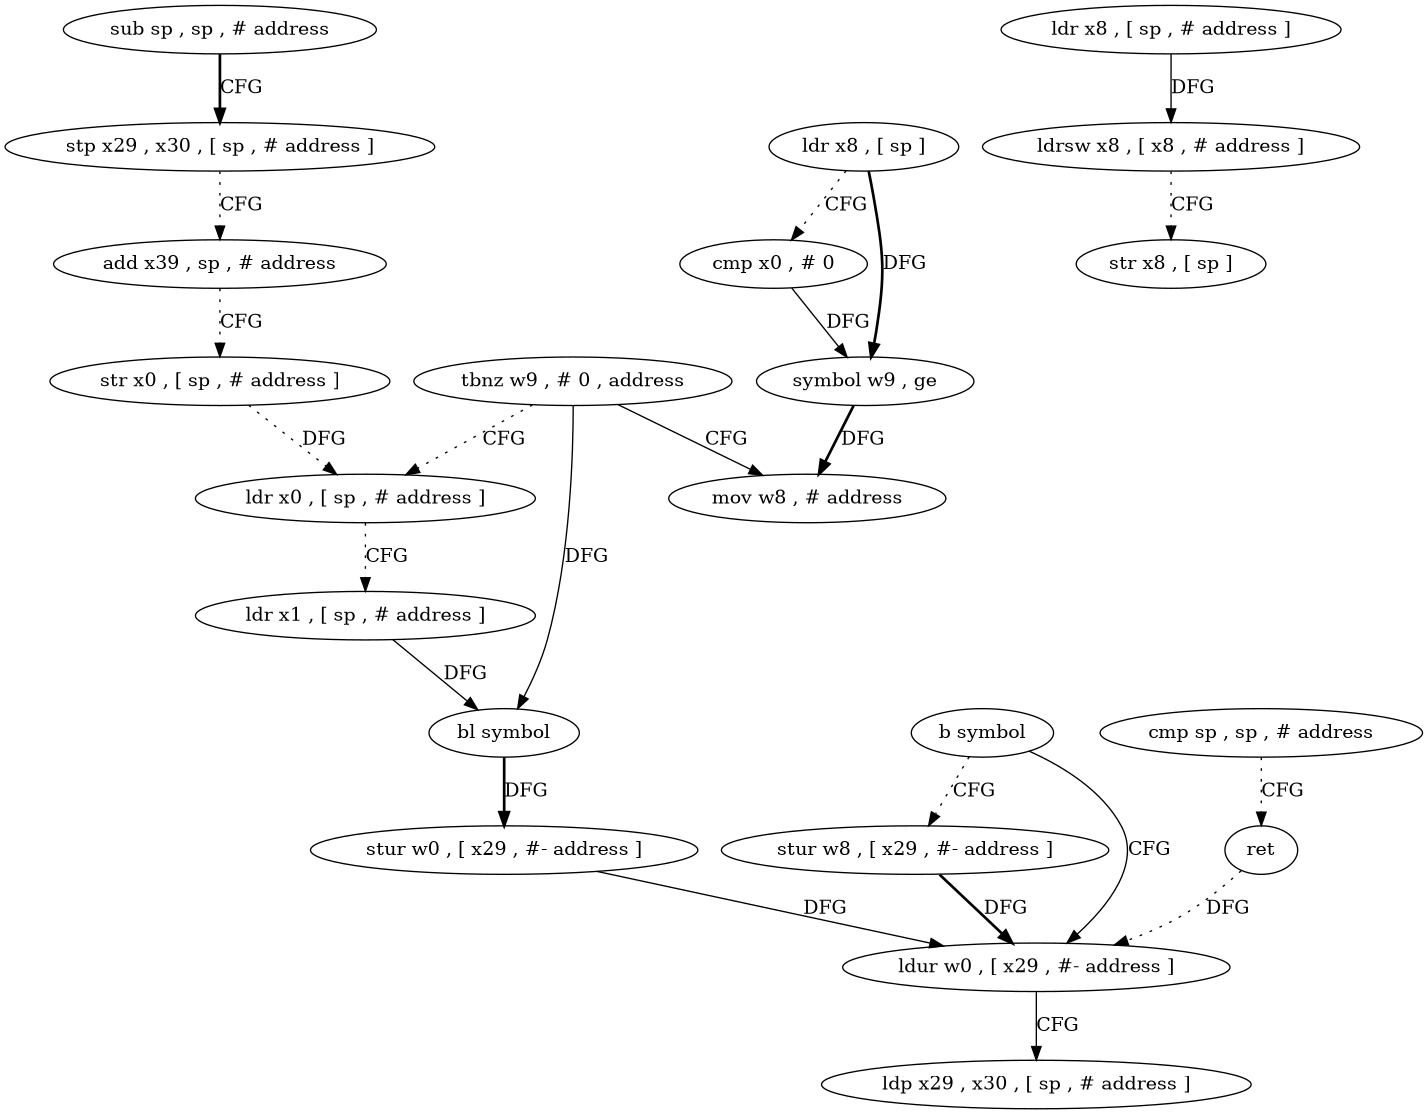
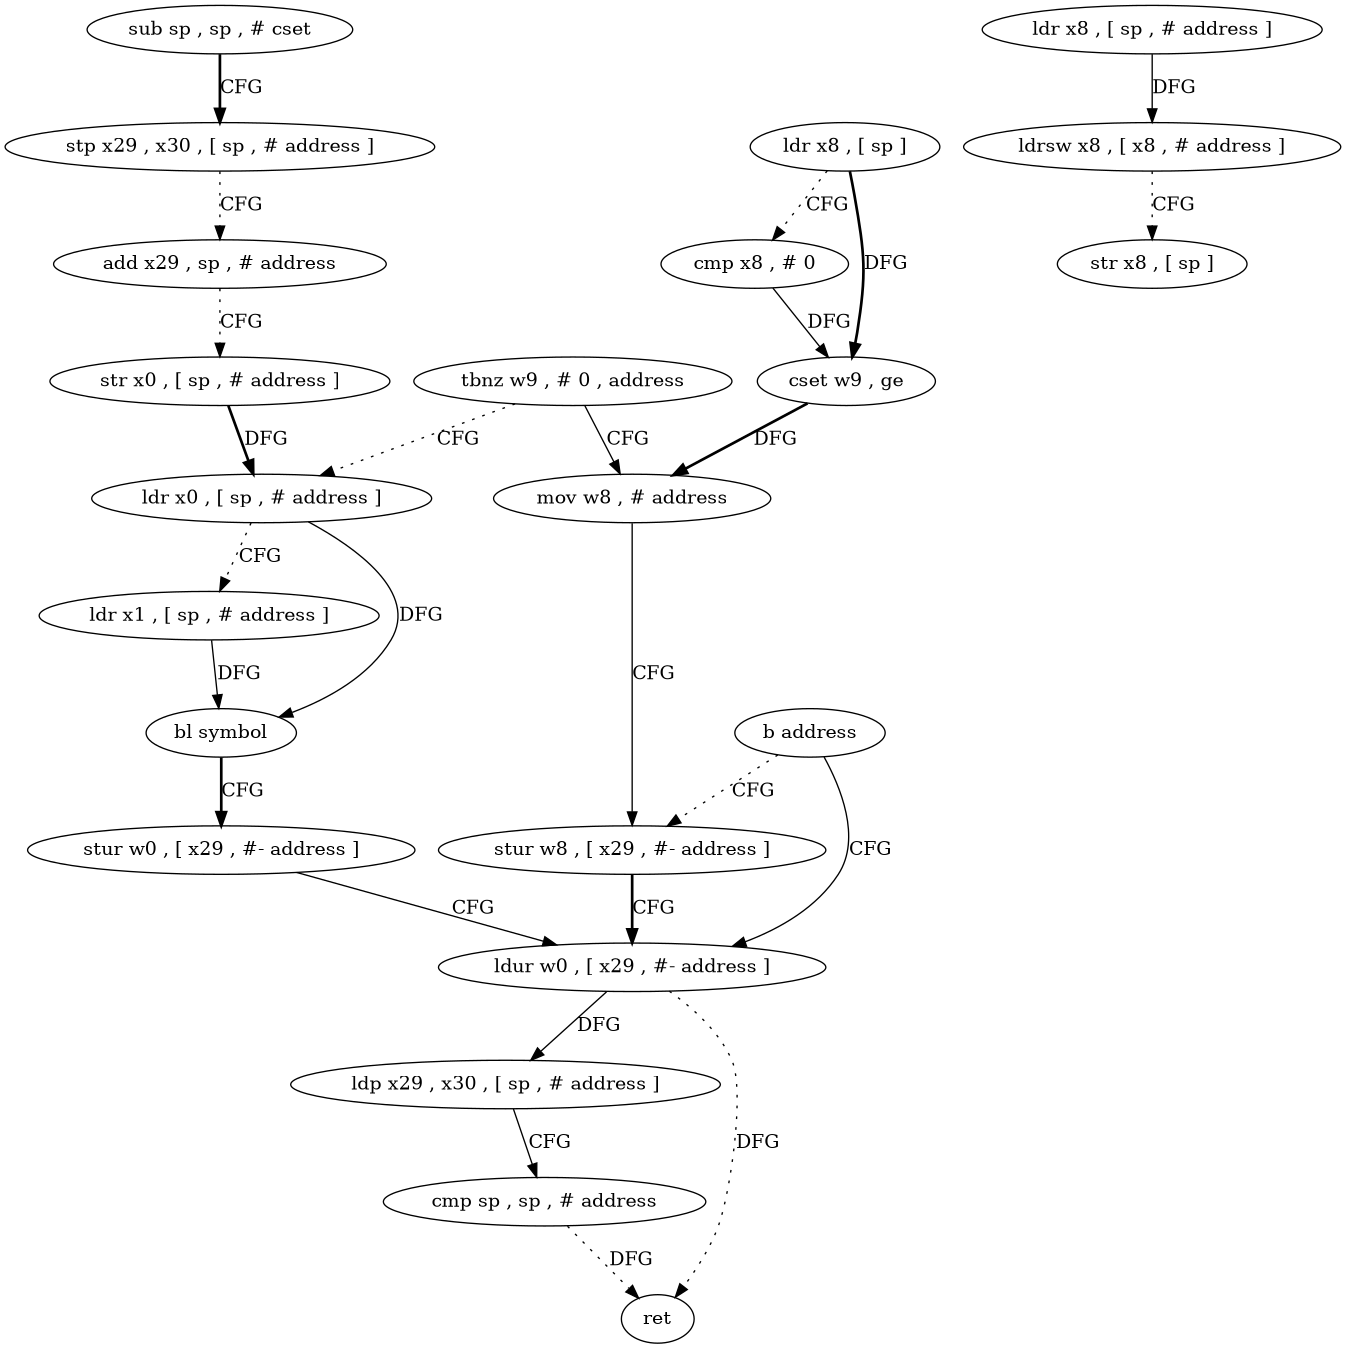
  digraph {
    edge [style=dotted]
-   n1 [label="sub sp , sp , # address"]
+   n1 [label="sub sp , sp , # cset"]
    n2 [label="stp x29 , x30 , [ sp , # address ]"]
-   n3 [label="add x39 , sp , # address"]
+   n3 [label="add x29 , sp , # address"]
    n4 [label="str x0 , [ sp , # address ]"]
    n5 [label="ldr x0 , [ sp , # address ]"]
    n6 [label="ldr x8 , [ sp , # address ]"]
    n7 [label="ldrsw x8 , [ x8 , # address ]"]
    n8 [label="ldr x1 , [ sp , # address ]"]
    n9 [label="bl symbol"]
    n10 [label="str x8 , [ sp ]"]
    n11 [label="ldr x8 , [ sp ]"]
-   n12 [label="cmp x0 , # 0"]
-   n13 [label="symbol w9 , ge"]
+   n12 [label="cmp x8 , # 0"]
+   n13 [label="cset w9 , ge"]
    n14 [label="mov w8 , # address"]
    n15 [label="tbnz w9 , # 0 , address"]
    n16 [label="stur w8 , [ x29 , #- address ]"]
    n17 [label="stur w0 , [ x29 , #- address ]"]
    n18 [label="ldur w0 , [ x29 , #- address ]"]
    n19 [label="ldp x29 , x30 , [ sp , # address ]"]
    n20 [label=ret]
    n21 [label="cmp sp , sp , # address"]
-   n22 [label="b symbol"]
+   n22 [label="b address"]
    n1 -> n2 [label=CFG style=bold]
    n2 -> n3 [label=CFG]
    n3 -> n4 [label=CFG]
-   n4 -> n5 [label=DFG]
+   n4 -> n5 [label=DFG style=bold]
    n5 -> n8 [label=CFG]
-   n15 -> n9 [label=DFG style=solid]
+   n5 -> n9 [label=DFG style=solid]
    n6 -> n7 [label=DFG style=solid]
    n7 -> n10 [label=CFG]
    n8 -> n9 [label=DFG style=solid]
-   n9 -> n17 [label=DFG style=bold]
+   n9 -> n17 [label=CFG style=bold]
    n11 -> n12 [label=CFG]
    n11 -> n13 [label=DFG style=bold]
    n12 -> n13 [label=DFG style=solid]
    n13 -> n14 [label=DFG style=bold]
+   n14 -> n16 [label=CFG style=solid]
    n15 -> n5 [label=CFG]
    n15 -> n14 [label=CFG style=solid]
-   n16 -> n18 [label=DFG style=bold]
-   n17 -> n18 [label=DFG style=solid]
-   n18 -> n19 [label=CFG style=solid]
-   n20 -> n18 [label=DFG]
-   n21 -> n20 [label=CFG]
+   n16 -> n18 [label=CFG style=bold]
+   n17 -> n18 [label=CFG style=solid]
+   n18 -> n19 [label=DFG style=solid]
+   n18 -> n20 [label=DFG]
+   n19 -> n21 [label=CFG style=solid]
+   n21 -> n20 [label=DFG]
    n22 -> n16 [label=CFG]
    n22 -> n18 [label=CFG style=solid]
  }
